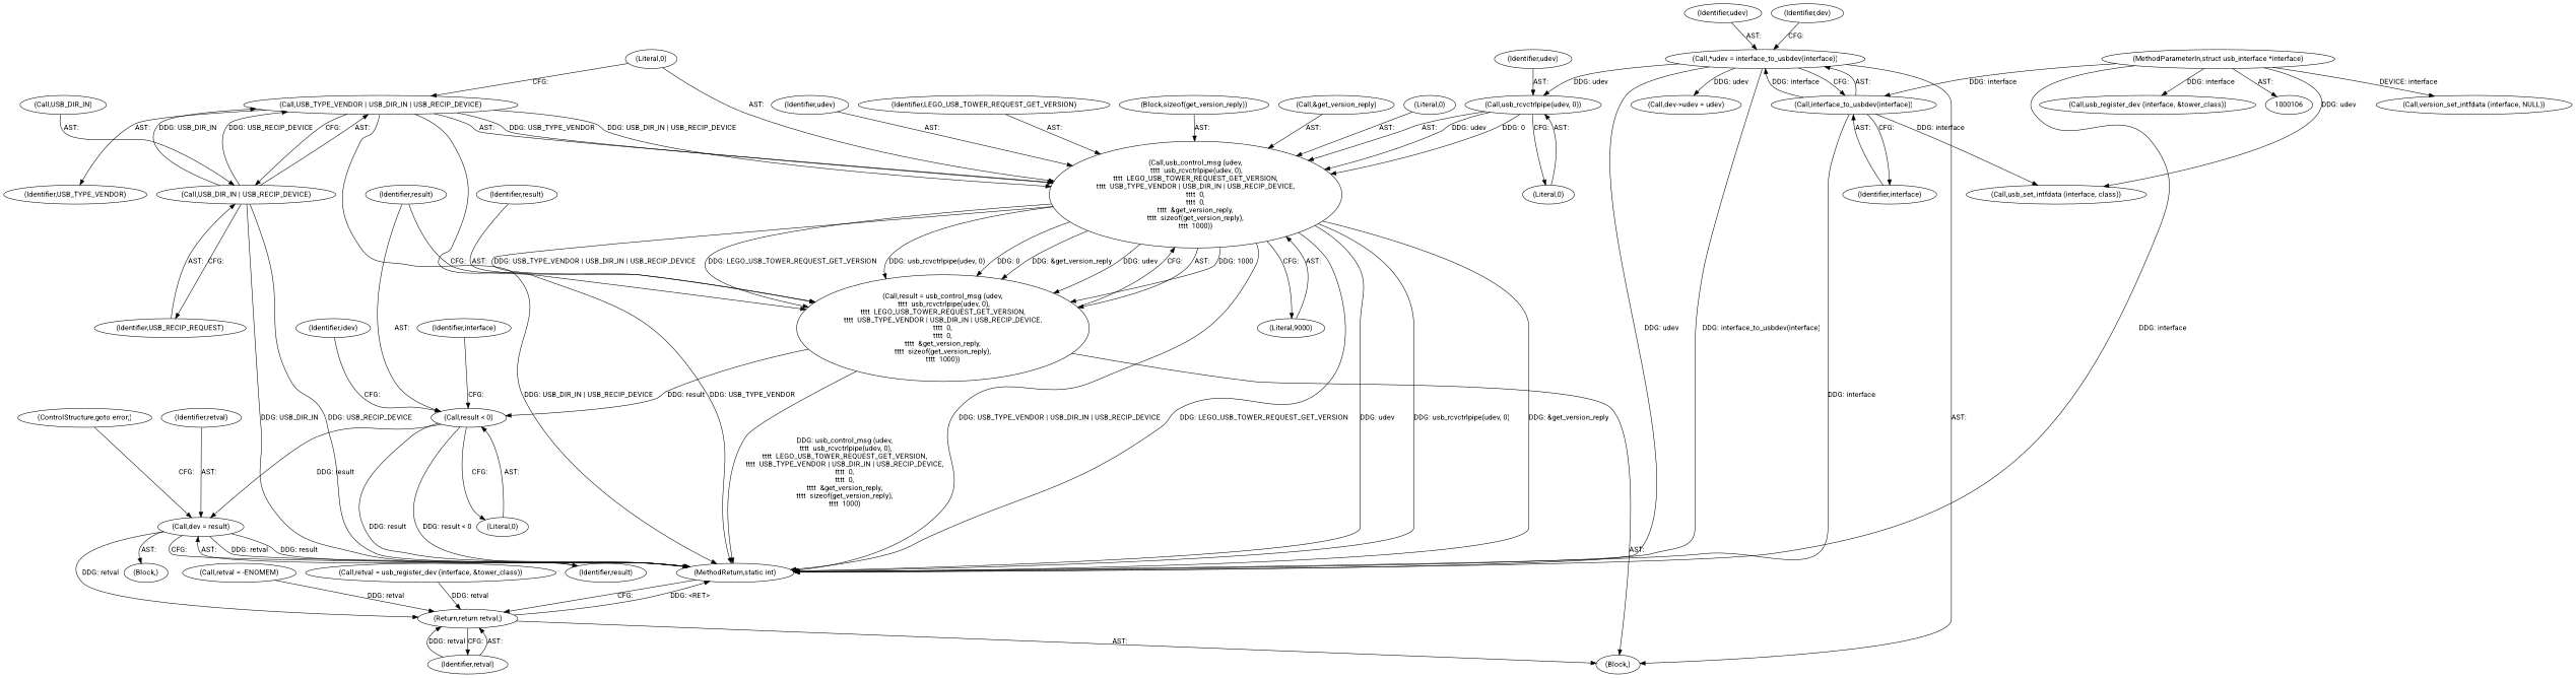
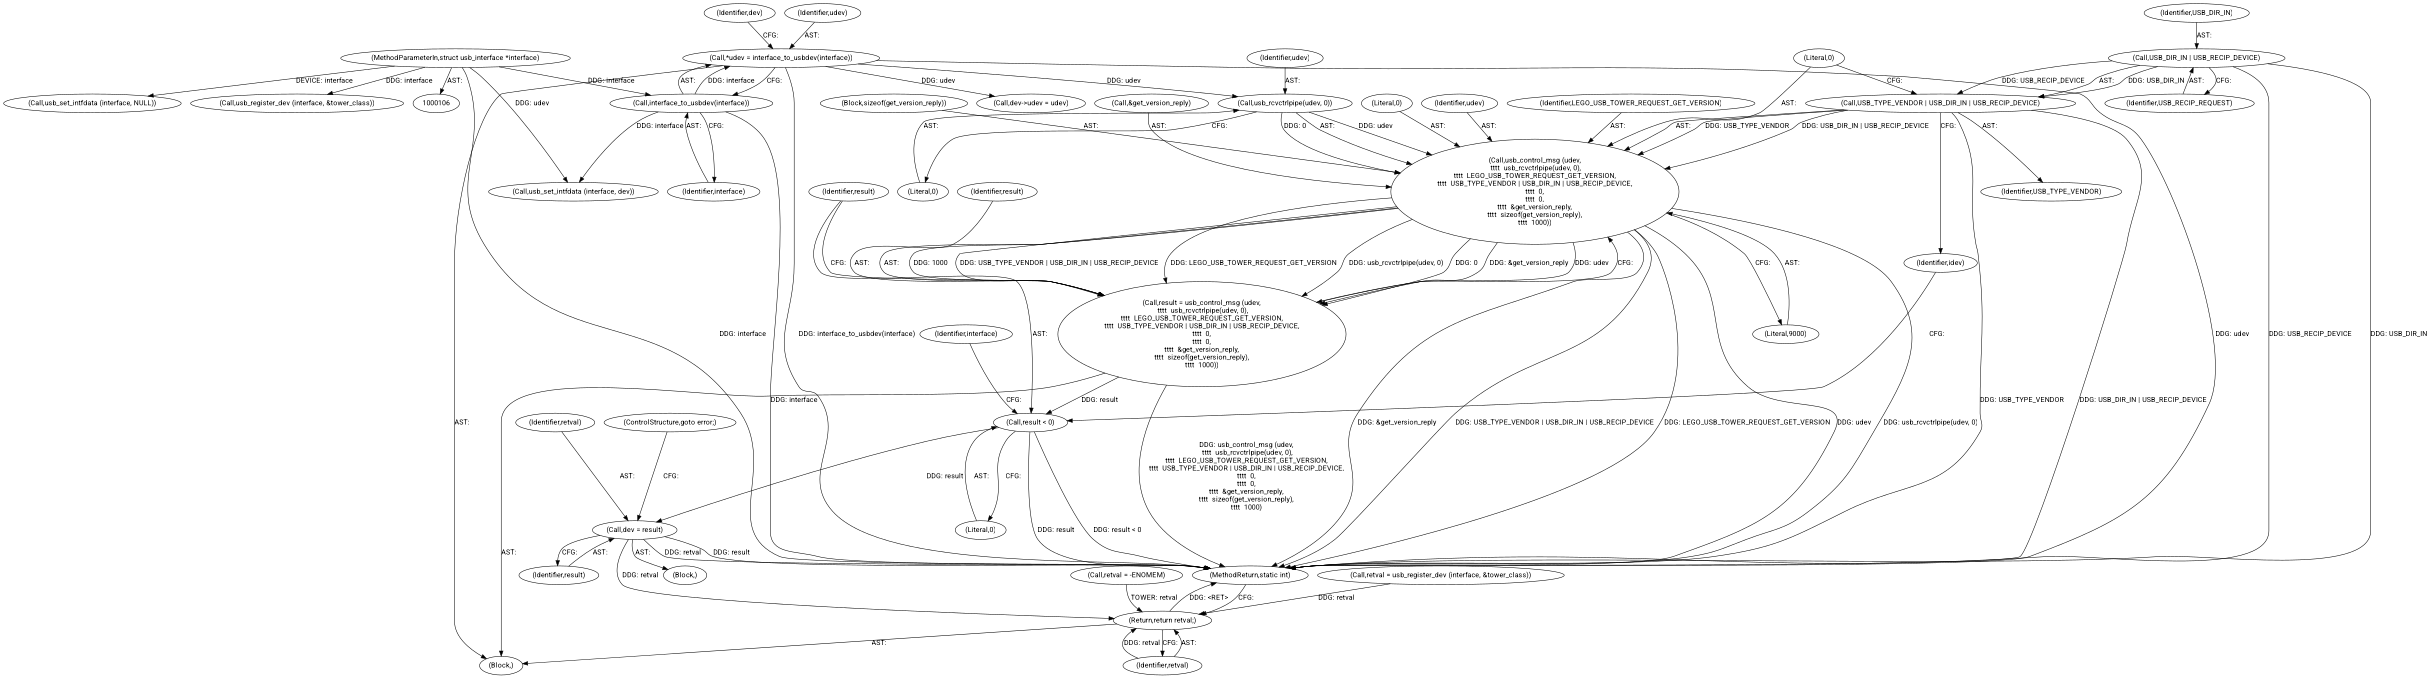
  digraph {
    fontname=Roboto
    node [fontname=Roboto]
    edge [fontname=Roboto]
    n1 [label="(Call,usb_control_msg (udev,\n \t\t\t\t  usb_rcvctrlpipe(udev, 0),\n\t\t\t\t  LEGO_USB_TOWER_REQUEST_GET_VERSION,\n\t\t\t\t  USB_TYPE_VENDOR | USB_DIR_IN | USB_RECIP_DEVICE,\n\t\t\t\t  0,\n\t\t\t\t  0,\n\t\t\t\t  &get_version_reply,\n\t\t\t\t  sizeof(get_version_reply),\n\t\t\t\t  1000))"]
    n2 [label="(Call,result = usb_control_msg (udev,\n \t\t\t\t  usb_rcvctrlpipe(udev, 0),\n\t\t\t\t  LEGO_USB_TOWER_REQUEST_GET_VERSION,\n\t\t\t\t  USB_TYPE_VENDOR | USB_DIR_IN | USB_RECIP_DEVICE,\n\t\t\t\t  0,\n\t\t\t\t  0,\n\t\t\t\t  &get_version_reply,\n\t\t\t\t  sizeof(get_version_reply),\n\t\t\t\t  1000))"]
    n3 [label="(Literal,9000)"]
    n4 [label="(MethodReturn,static int)"]
    n5 [label="(Block,)"]
    n6 [label="(Call,result < 0)"]
    n7 [label="(Return,return retval;)"]
    n8 [label="(Call,usb_rcvctrlpipe(udev, 0))"]
    n9 [label="(Literal,0)"]
    n10 [label="(Call,*udev = interface_to_usbdev(interface))"]
    n11 [label="(Call,interface_to_usbdev(interface))"]
    n12 [label="(Call,dev->udev = udev)"]
-   n13 [label="(Call,usb_set_intfdata (interface, class))"]
+   n13 [label="(Call,usb_set_intfdata (interface, dev))"]
    n14 [label="(Identifier,interface)"]
    n15 [label="(MethodParameterIn,struct usb_interface *interface)"]
-   n16 [label="(Call,version_set_intfdata (interface, NULL))"]
+   n16 [label="(Call,usb_set_intfdata (interface, NULL))"]
    n17 [label="(Call,usb_register_dev (interface, &tower_class))"]
    1000106
    n19 [label="(Call,USB_TYPE_VENDOR | USB_DIR_IN | USB_RECIP_DEVICE)"]
    n20 [label="(Call,USB_DIR_IN | USB_RECIP_DEVICE)"]
    n21 [label="(Identifier,USB_TYPE_VENDOR)"]
    n22 [label="(Identifier,USB_RECIP_REQUEST)"]
    n23 [label="(Call,dev = result)"]
    n24 [label="(Literal,0)"]
    n25 [label="(Identifier,result)"]
    n26 [label="(Block,)"]
    n27 [label="(Identifier,retval)"]
    n28 [label="(Identifier,result)"]
    n29 [label="(Identifier,udev)"]
    n30 [label="(Identifier,interface)"]
    n31 [label="(Literal,0)"]
    n32 [label="(Identifier,udev)"]
    n33 [label="(Literal,0)"]
    n34 [label="(ControlStructure,goto error;)"]
    n35 [label="(Identifier,LEGO_USB_TOWER_REQUEST_GET_VERSION)"]
    n36 [label="(Call,retval = -ENOMEM)"]
    n37 [label="(Block,sizeof(get_version_reply))"]
    n38 [label="(Identifier,udev)"]
    n39 [label="(Call,&get_version_reply)"]
    n40 [label="(Identifier,retval)"]
    n41 [label="(Identifier,result)"]
-   n42 [label="(Call,USB_DIR_IN)"]
+   n42 [label="(Identifier,USB_DIR_IN)"]
    n43 [label="(Call,retval = usb_register_dev (interface, &tower_class))"]
    n44 [label="(Identifier,idev)"]
    n45 [label="(Identifier,dev)"]
    n1 -> n2 [label="AST: "]
    n1 -> n2 [label="DDG: 1000"]
    n1 -> n2 [label="DDG: USB_TYPE_VENDOR | USB_DIR_IN | USB_RECIP_DEVICE"]
    n1 -> n2 [label="DDG: LEGO_USB_TOWER_REQUEST_GET_VERSION"]
    n1 -> n2 [label="DDG: usb_rcvctrlpipe(udev, 0)"]
    n1 -> n2 [label="DDG: 0"]
    n1 -> n2 [label="DDG: &get_version_reply"]
    n1 -> n2 [label="DDG: udev"]
    n1 -> n3 [label="CFG: "]
    n1 -> n4 [label="DDG: udev"]
    n1 -> n4 [label="DDG: usb_rcvctrlpipe(udev, 0)"]
    n1 -> n4 [label="DDG: &get_version_reply"]
    n1 -> n4 [label="DDG: USB_TYPE_VENDOR | USB_DIR_IN | USB_RECIP_DEVICE"]
    n1 -> n4 [label="DDG: LEGO_USB_TOWER_REQUEST_GET_VERSION"]
    n2 -> n1 [label="CFG: "]
    n2 -> n4 [label="DDG: usb_control_msg (udev,\n \t\t\t\t  usb_rcvctrlpipe(udev, 0),\n\t\t\t\t  LEGO_USB_TOWER_REQUEST_GET_VERSION,\n\t\t\t\t  USB_TYPE_VENDOR | USB_DIR_IN | USB_RECIP_DEVICE,\n\t\t\t\t  0,\n\t\t\t\t  0,\n\t\t\t\t  &get_version_reply,\n\t\t\t\t  sizeof(get_version_reply),\n\t\t\t\t  1000)"]
    n2 -> n5 [label="AST: "]
    n2 -> n6 [label="DDG: result"]
    n3 -> n1 [label="AST: "]
    n4 -> n7 [label="CFG: "]
    n6 -> n4 [label="DDG: result"]
    n6 -> n4 [label="DDG: result < 0"]
    n6 -> n23 [label="DDG: result"]
    n6 -> n24 [label="CFG: "]
    n7 -> n4 [label="DDG: <RET>"]
    n7 -> n5 [label="AST: "]
    n7 -> n27 [label="CFG: "]
    n8 -> n1 [label="AST: "]
    n8 -> n1 [label="DDG: udev"]
    n8 -> n1 [label="DDG: 0"]
    n8 -> n9 [label="CFG: "]
    n9 -> n8 [label="AST: "]
    n10 -> n4 [label="DDG: interface_to_usbdev(interface)"]
    n10 -> n4 [label="DDG: udev"]
    n10 -> n5 [label="AST: "]
    n10 -> n8 [label="DDG: udev"]
    n10 -> n11 [label="CFG: "]
    n10 -> n12 [label="DDG: udev"]
    n11 -> n4 [label="DDG: interface"]
    n11 -> n10 [label="AST: "]
    n11 -> n10 [label="DDG: interface"]
    n11 -> n13 [label="DDG: interface"]
    n11 -> n14 [label="CFG: "]
    n14 -> n11 [label="AST: "]
    n15 -> n4 [label="DDG: interface"]
    n15 -> n11 [label="DDG: interface"]
    n15 -> n13 [label="DDG: udev"]
    n15 -> n16 [label="DEVICE: interface"]
    n15 -> n17 [label="DDG: interface"]
    n15 -> 1000106 [label="AST: "]
    n19 -> n1 [label="AST: "]
    n19 -> n1 [label="DDG: USB_TYPE_VENDOR"]
    n19 -> n1 [label="DDG: USB_DIR_IN | USB_RECIP_DEVICE"]
    n19 -> n4 [label="DDG: USB_DIR_IN | USB_RECIP_DEVICE"]
    n19 -> n4 [label="DDG: USB_TYPE_VENDOR"]
-   n19 -> n20 [label="CFG: "]
+   n19 -> n44 [label="CFG: "]
    n19 -> n21 [label="AST: "]
    n20 -> n4 [label="DDG: USB_RECIP_DEVICE"]
    n20 -> n4 [label="DDG: USB_DIR_IN"]
    n20 -> n19 [label="AST: "]
    n20 -> n19 [label="DDG: USB_DIR_IN"]
    n20 -> n19 [label="DDG: USB_RECIP_DEVICE"]
    n20 -> n22 [label="CFG: "]
    n22 -> n20 [label="AST: "]
    n23 -> n4 [label="DDG: retval"]
    n23 -> n4 [label="DDG: result"]
    n23 -> n7 [label="DDG: retval"]
    n23 -> n25 [label="CFG: "]
    n23 -> n26 [label="AST: "]
    n24 -> n6 [label="AST: "]
    n25 -> n23 [label="AST: "]
    n27 -> n7 [label="AST: "]
    n27 -> n7 [label="DDG: retval"]
    n28 -> n2 [label="AST: "]
    n29 -> n10 [label="AST: "]
    n30 -> n6 [label="CFG: "]
    n31 -> n1 [label="AST: "]
    n32 -> n1 [label="AST: "]
    n33 -> n1 [label="AST: "]
    n33 -> n19 [label="CFG: "]
    n34 -> n23 [label="CFG: "]
    n35 -> n1 [label="AST: "]
-   n36 -> n7 [label="DDG: retval"]
+   n36 -> n7 [label="TOWER: retval"]
    n37 -> n1 [label="AST: "]
    n38 -> n8 [label="AST: "]
    n39 -> n1 [label="AST: "]
    n40 -> n23 [label="AST: "]
    n41 -> n2 [label="CFG: "]
    n41 -> n6 [label="AST: "]
    n42 -> n20 [label="AST: "]
    n43 -> n7 [label="DDG: retval"]
    n44 -> n6 [label="CFG: "]
    n45 -> n10 [label="CFG: "]
  }
